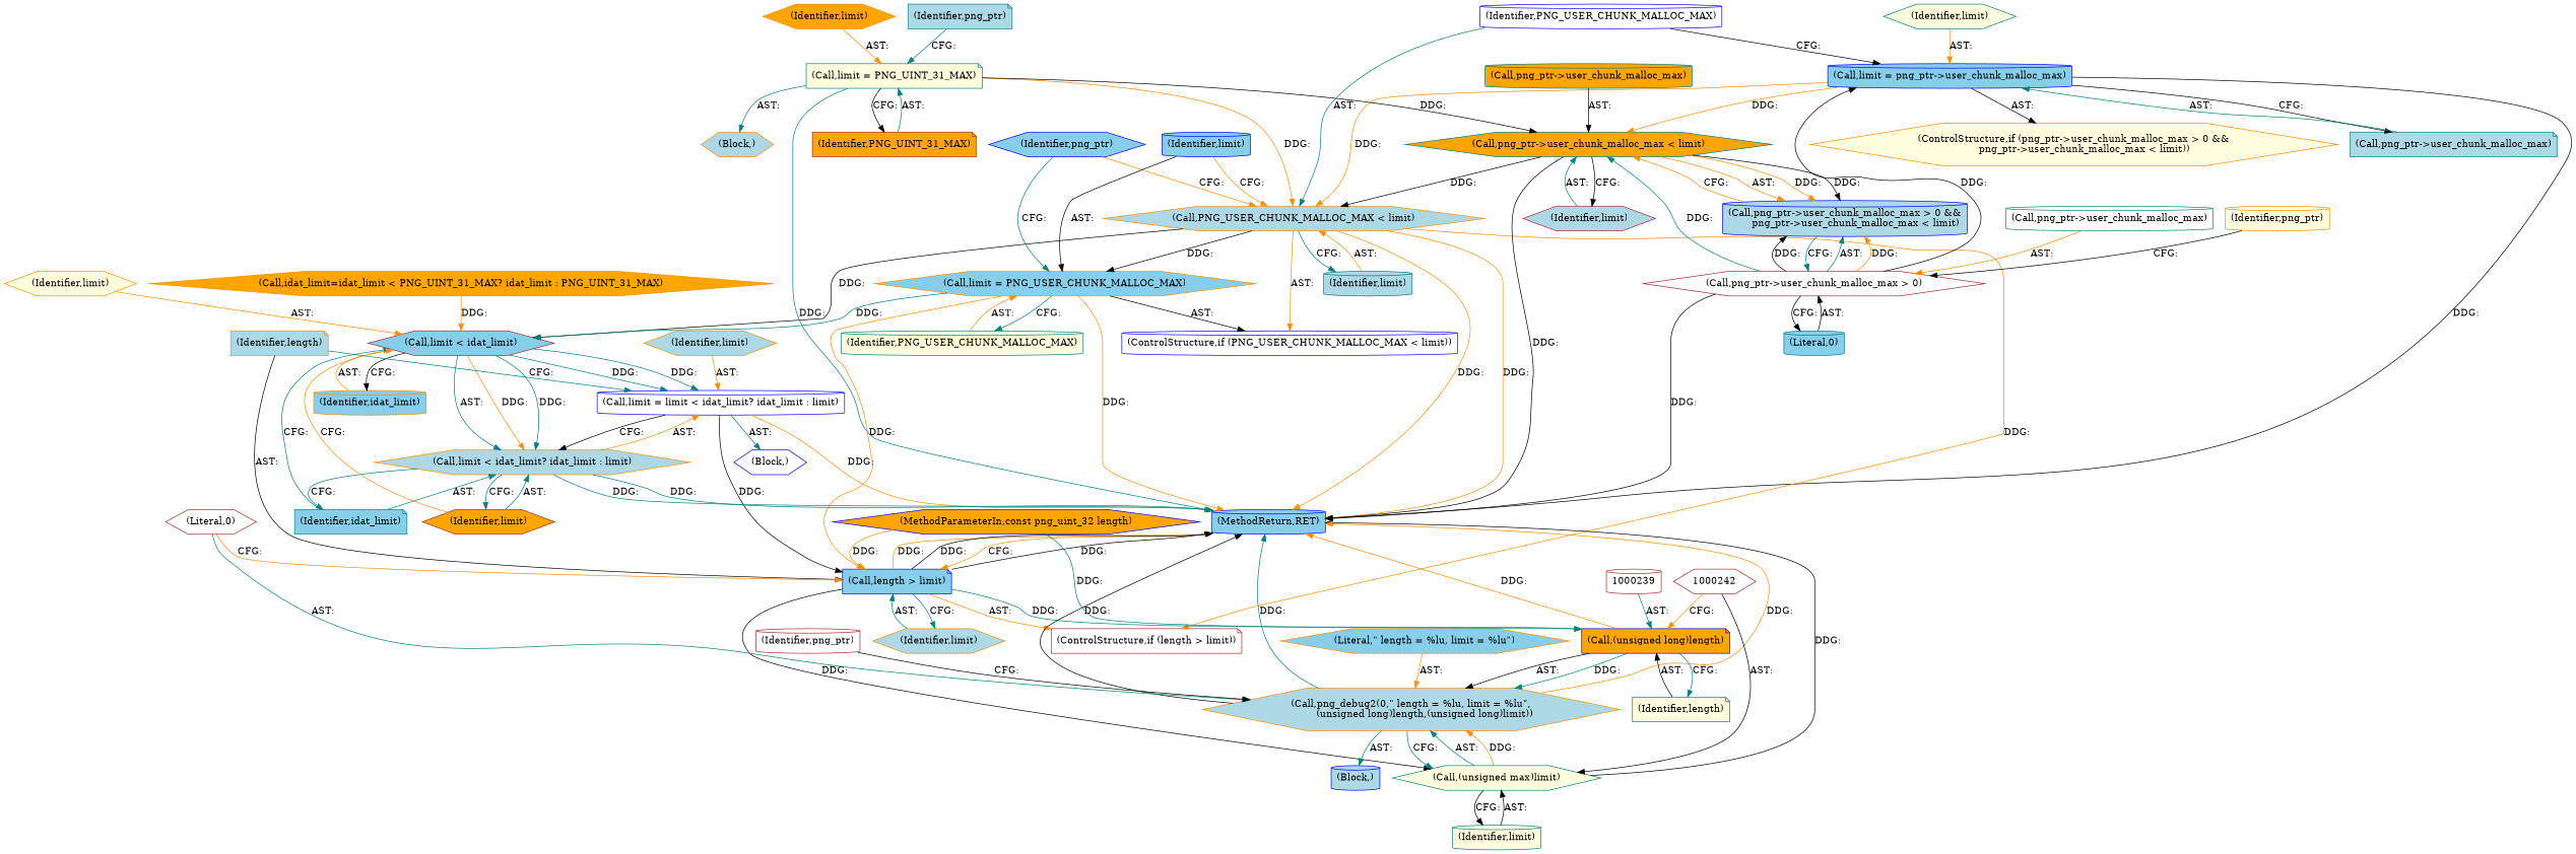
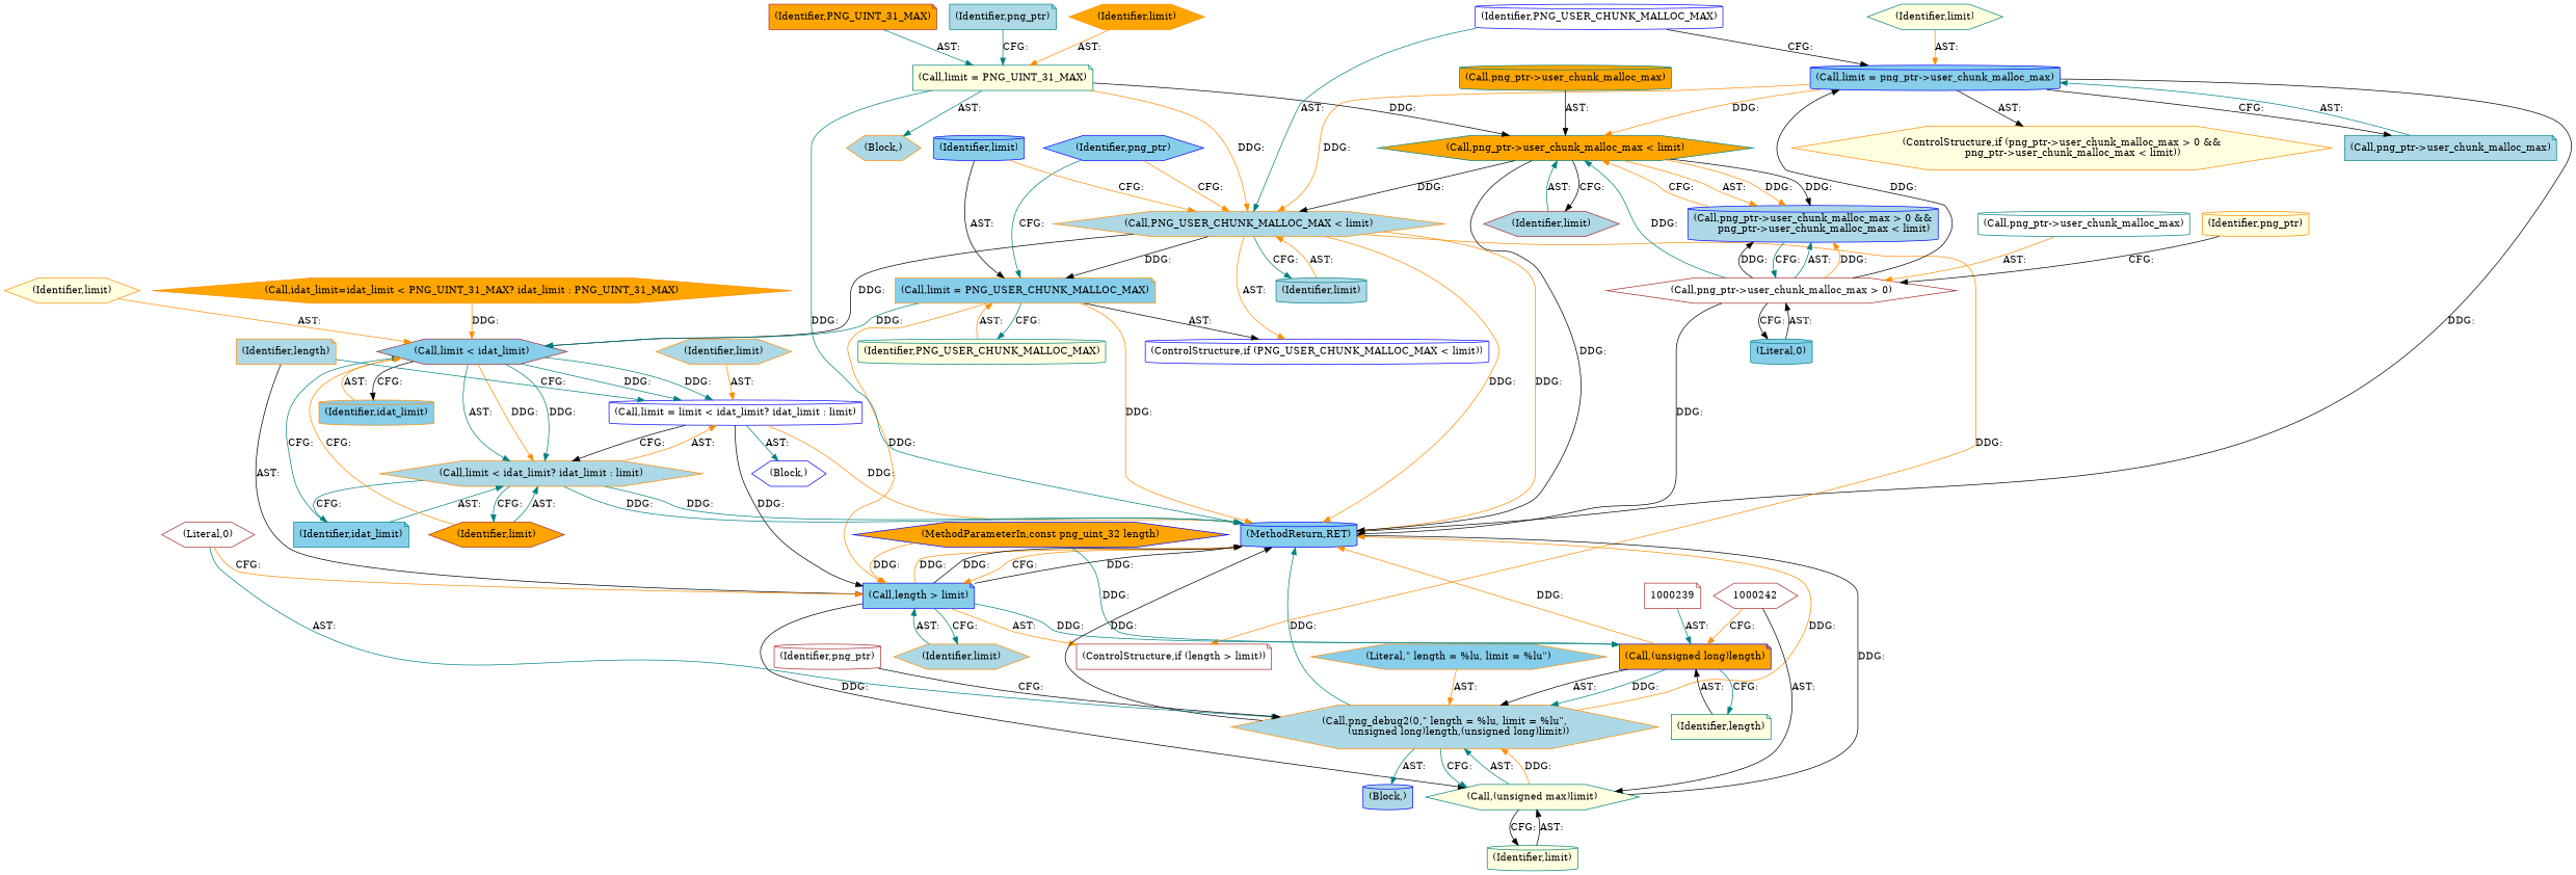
  digraph {
    node [color=darkorange fillcolor=lightblue shape=hexagon style=filled]
    edge [color=teal]
    n1 [color=blue fillcolor=skyblue label="(Call,limit = png_ptr->user_chunk_malloc_max)" shape=cylinder]
    n2 [label="(Call,PNG_USER_CHUNK_MALLOC_MAX < limit)"]
    n3 [fillcolor=lightyellow label="(ControlStructure,if (png_ptr->user_chunk_malloc_max > 0 &&\n       png_ptr->user_chunk_malloc_max < limit))"]
    n4 [color=blue fillcolor=skyblue label="(MethodReturn,RET)" shape=cylinder]
    n5 [color=teal label="(Call,png_ptr->user_chunk_malloc_max)" shape=note]
    n6 [color=teal fillcolor=orange label="(Call,png_ptr->user_chunk_malloc_max < limit)"]
-   n7 [fillcolor=skyblue label="(Call,limit = PNG_USER_CHUNK_MALLOC_MAX)"]
+   n7 [fillcolor=skyblue label="(Call,limit = PNG_USER_CHUNK_MALLOC_MAX)" shape=note]
    n8 [color=brown fillcolor=skyblue label="(Call,limit < idat_limit)"]
    n9 [color=teal label="(Identifier,limit)" shape=cylinder]
    n10 [color=blue fillcolor=white label="(ControlStructure,if (PNG_USER_CHUNK_MALLOC_MAX < limit))" shape=cylinder]
    n11 [color=brown fillcolor=white label="(ControlStructure,if (length > limit))" shape=note]
    n12 [color=blue fillcolor=skyblue label="(Call,length > limit)" shape=note]
    n13 [color=brown label="(Identifier,limit)"]
    n14 [color=blue label="(Call,png_ptr->user_chunk_malloc_max > 0 &&\n       png_ptr->user_chunk_malloc_max < limit)" shape=cylinder]
    n15 [color=brown fillcolor=white label="(Call,png_ptr->user_chunk_malloc_max > 0)"]
    n16 [color=teal fillcolor=skyblue label="(Literal,0)" shape=cylinder]
    n17 [color=teal fillcolor=lightyellow label="(Call,limit = PNG_UINT_31_MAX)" shape=note]
    n18 [color=brown fillcolor=orange label="(Identifier,PNG_UINT_31_MAX)" shape=note]
    n19 [label="(Block,)"]
    n20 [color=teal fillcolor=lightyellow label="(Identifier,PNG_USER_CHUNK_MALLOC_MAX)" shape=cylinder]
    n21 [color=blue fillcolor=white label="(Call,limit = limit < idat_limit? idat_limit : limit)" shape=cylinder]
    n22 [label="(Call,limit < idat_limit? idat_limit : limit)"]
    n23 [fillcolor=skyblue label="(Identifier,idat_limit)" shape=cylinder]
    n24 [color=blue fillcolor=orange label="(Call,(unsigned long)length)" shape=note]
    n25 [color=teal fillcolor=lightyellow label="(Call,(unsigned max)limit)"]
    n26 [label="(Identifier,limit)"]
    n27 [color=blue fillcolor=white label="(Block,)"]
    n28 [color=teal fillcolor=skyblue label="(Identifier,idat_limit)" shape=note]
    n29 [color=brown fillcolor=orange label="(Identifier,limit)"]
    n30 [label="(Call,png_debug2(0,\" length = %lu, limit = %lu\",\n         (unsigned long)length,(unsigned long)limit))"]
    n31 [color=teal fillcolor=lightyellow label="(Identifier,length)" shape=note]
    n32 [color=teal fillcolor=lightyellow label="(Identifier,limit)" shape=cylinder]
    n33 [color=blue label="(Block,)" shape=cylinder]
    n34 [fillcolor=lightyellow label="(Identifier,limit)"]
    n35 [color=teal fillcolor=orange label="(Call,png_ptr->user_chunk_malloc_max)" shape=cylinder]
    n36 [label="(Identifier,limit)"]
    n37 [label="(Identifier,length)" shape=note]
    n38 [fillcolor=skyblue label="(Literal,\" length = %lu, limit = %lu\")"]
    n39 [color=blue fillcolor=skyblue label="(Identifier,png_ptr)"]
    n40 [color=brown fillcolor=white label="(Literal,0)"]
    n41 [fillcolor=lightyellow label="(Identifier,png_ptr)" shape=cylinder]
    n42 [color=teal label="(Identifier,png_ptr)" shape=note]
    n43 [color=blue fillcolor=skyblue label="(Identifier,limit)" shape=cylinder]
    n44 [color=teal fillcolor=white label="(Call,png_ptr->user_chunk_malloc_max)" shape=cylinder]
    n45 [color=blue fillcolor=white label="(Identifier,PNG_USER_CHUNK_MALLOC_MAX)" shape=cylinder]
    n46 [fillcolor=orange label="(Identifier,limit)"]
    n47 [fillcolor=orange label="(Call,idat_limit=idat_limit < PNG_UINT_31_MAX? idat_limit : PNG_UINT_31_MAX)"]
    n48 [color=brown fillcolor=white label="(Identifier,png_ptr)" shape=cylinder]
    n49 [color=teal fillcolor=lightyellow label="(Identifier,limit)"]
    n50 [color=blue fillcolor=orange label="(MethodParameterIn,const png_uint_32 length)"]
-   1000239 [color=brown fillcolor=white shape=cylinder]
+   1000239 [color=brown fillcolor=white shape=note]
    1000242 [color=brown fillcolor=white]
    n1 -> n2 [color=darkorange label="DDG: "]
    n1 -> n3 [color=black label="AST: "]
    n1 -> n4 [color=black label="DDG: "]
    n1 -> n5 [color=black label="CFG: "]
    n1 -> n6 [color=darkorange label="DDG: "]
    n2 -> n4 [color=darkorange label="DDG: "]
    n2 -> n4 [color=darkorange label="DDG: "]
    n2 -> n7 [color=black label="DDG: "]
    n2 -> n8 [color=black label="DDG: "]
    n2 -> n9 [label="CFG: "]
    n2 -> n10 [color=darkorange label="AST: "]
    n2 -> n11 [color=darkorange label="DDG: "]
    n4 -> n12 [color=darkorange label="CFG: "]
    n5 -> n1 [label="AST: "]
    n6 -> n2 [color=black label="DDG: "]
    n6 -> n4 [color=black label="DDG: "]
    n6 -> n13 [color=black label="CFG: "]
    n6 -> n14 [color=darkorange label="AST: "]
    n6 -> n14 [color=darkorange label="DDG: "]
    n6 -> n14 [color=black label="DDG: "]
    n7 -> n4 [color=darkorange label="DDG: "]
    n7 -> n8 [label="DDG: "]
    n7 -> n10 [color=black label="AST: "]
    n7 -> n12 [color=darkorange label="DDG: "]
    n7 -> n20 [label="CFG: "]
    n8 -> n21 [label="DDG: "]
    n8 -> n21 [label="DDG: "]
    n8 -> n22 [label="AST: "]
    n8 -> n22 [label="DDG: "]
    n8 -> n22 [color=darkorange label="DDG: "]
    n8 -> n23 [color=black label="CFG: "]
    n9 -> n2 [color=darkorange label="AST: "]
    n12 -> n4 [color=black label="DDG: "]
    n12 -> n4 [color=darkorange label="DDG: "]
    n12 -> n4 [color=black label="DDG: "]
    n12 -> n11 [color=darkorange label="AST: "]
    n12 -> n24 [label="DDG: "]
    n12 -> n25 [color=black label="DDG: "]
    n12 -> n26 [label="CFG: "]
    n13 -> n6 [label="AST: "]
    n14 -> n6 [color=darkorange label="CFG: "]
    n14 -> n15 [label="CFG: "]
    n15 -> n1 [color=black label="DDG: "]
    n15 -> n4 [color=black label="DDG: "]
    n15 -> n6 [label="DDG: "]
    n15 -> n14 [label="AST: "]
    n15 -> n14 [color=darkorange label="DDG: "]
    n15 -> n14 [color=black label="DDG: "]
    n15 -> n16 [color=black label="CFG: "]
    n16 -> n15 [color=black label="AST: "]
    n17 -> n2 [color=darkorange label="DDG: "]
    n17 -> n4 [label="DDG: "]
    n17 -> n6 [color=black label="DDG: "]
-   n17 -> n18 [color=black label="CFG: "]
    n17 -> n19 [label="AST: "]
    n18 -> n17 [label="AST: "]
    n20 -> n7 [color=darkorange label="AST: "]
    n21 -> n4 [color=darkorange label="DDG: "]
    n21 -> n12 [color=black label="DDG: "]
    n21 -> n22 [color=black label="CFG: "]
    n21 -> n27 [label="AST: "]
    n22 -> n4 [label="DDG: "]
    n22 -> n4 [label="DDG: "]
    n22 -> n21 [color=darkorange label="AST: "]
    n22 -> n28 [label="CFG: "]
    n22 -> n29 [label="CFG: "]
    n23 -> n8 [color=darkorange label="AST: "]
    n24 -> n4 [color=darkorange label="DDG: "]
    n24 -> n30 [color=black label="AST: "]
    n24 -> n30 [label="DDG: "]
    n24 -> n31 [label="CFG: "]
    n25 -> n4 [color=black label="DDG: "]
    n25 -> n30 [label="AST: "]
    n25 -> n30 [color=darkorange label="DDG: "]
    n25 -> n32 [color=black label="CFG: "]
    n26 -> n12 [label="AST: "]
    n28 -> n8 [label="CFG: "]
    n28 -> n22 [label="AST: "]
    n29 -> n8 [color=darkorange label="CFG: "]
    n29 -> n22 [label="AST: "]
    n30 -> n4 [label="DDG: "]
    n30 -> n4 [color=darkorange label="DDG: "]
    n30 -> n4 [color=black label="DDG: "]
    n30 -> n25 [label="CFG: "]
    n30 -> n33 [label="AST: "]
    n31 -> n24 [color=black label="AST: "]
    n32 -> n25 [color=black label="AST: "]
    n34 -> n8 [color=darkorange label="AST: "]
    n35 -> n6 [color=black label="AST: "]
    n36 -> n21 [color=darkorange label="AST: "]
    n37 -> n12 [color=black label="AST: "]
    n37 -> n21 [label="CFG: "]
    n38 -> n30 [color=darkorange label="AST: "]
    n39 -> n2 [color=darkorange label="CFG: "]
    n39 -> n7 [label="CFG: "]
    n40 -> n12 [color=darkorange label="CFG: "]
    n40 -> n30 [label="AST: "]
    n41 -> n15 [color=black label="CFG: "]
    n42 -> n17 [label="CFG: "]
    n43 -> n2 [color=darkorange label="CFG: "]
    n43 -> n7 [color=black label="AST: "]
    n44 -> n15 [color=darkorange label="AST: "]
    n45 -> n1 [color=black label="CFG: "]
    n45 -> n2 [label="AST: "]
    n46 -> n17 [color=darkorange label="AST: "]
    n47 -> n8 [color=darkorange label="DDG: "]
    n48 -> n30 [color=black label="CFG: "]
    n49 -> n1 [color=darkorange label="AST: "]
    n50 -> n12 [color=darkorange label="DDG: "]
    n50 -> n24 [label="DDG: "]
    1000239 -> n24 [label="AST: "]
    1000242 -> n24 [color=darkorange label="CFG: "]
    1000242 -> n25 [color=black label="AST: "]
  }
